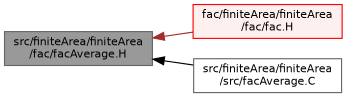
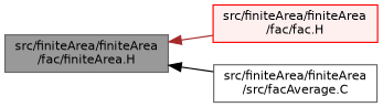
  digraph {
    rankdir=LR
    node [fontname=Helvetica fontsize=10 shape=box style=filled]
    edge [dir=back fontname=Helvetica fontsize=10 labelfontname=Helvetica labelfontsize=10 style=solid]
-   n1 [color=gray40 fillcolor=grey60 fontcolor=black height=0.2 label="src/finiteArea/finiteArea\l/fac/facAverage.H" width=0.4]
-   n2 [color=red fillcolor="#FFF0F0" height=0.2 label="fac/finiteArea/finiteArea\l/fac/fac.H" width=0.4]
+   n1 [color=gray40 fillcolor=grey60 fontcolor=black height=0.2 label="src/finiteArea/finiteArea\l/fac/finiteArea.H" width=0.4]
+   n2 [color=red fillcolor="#FFF0F0" height=0.2 label="src/finiteArea/finiteArea\l/fac/fac.H" width=0.4]
    n3 [color=grey40 fillcolor=white height=0.2 label="src/finiteArea/finiteArea\l/src/facAverage.C" width=0.4]
    n1 -> n2 [color=brown]
    n1 -> n3 [color=black]
  }
